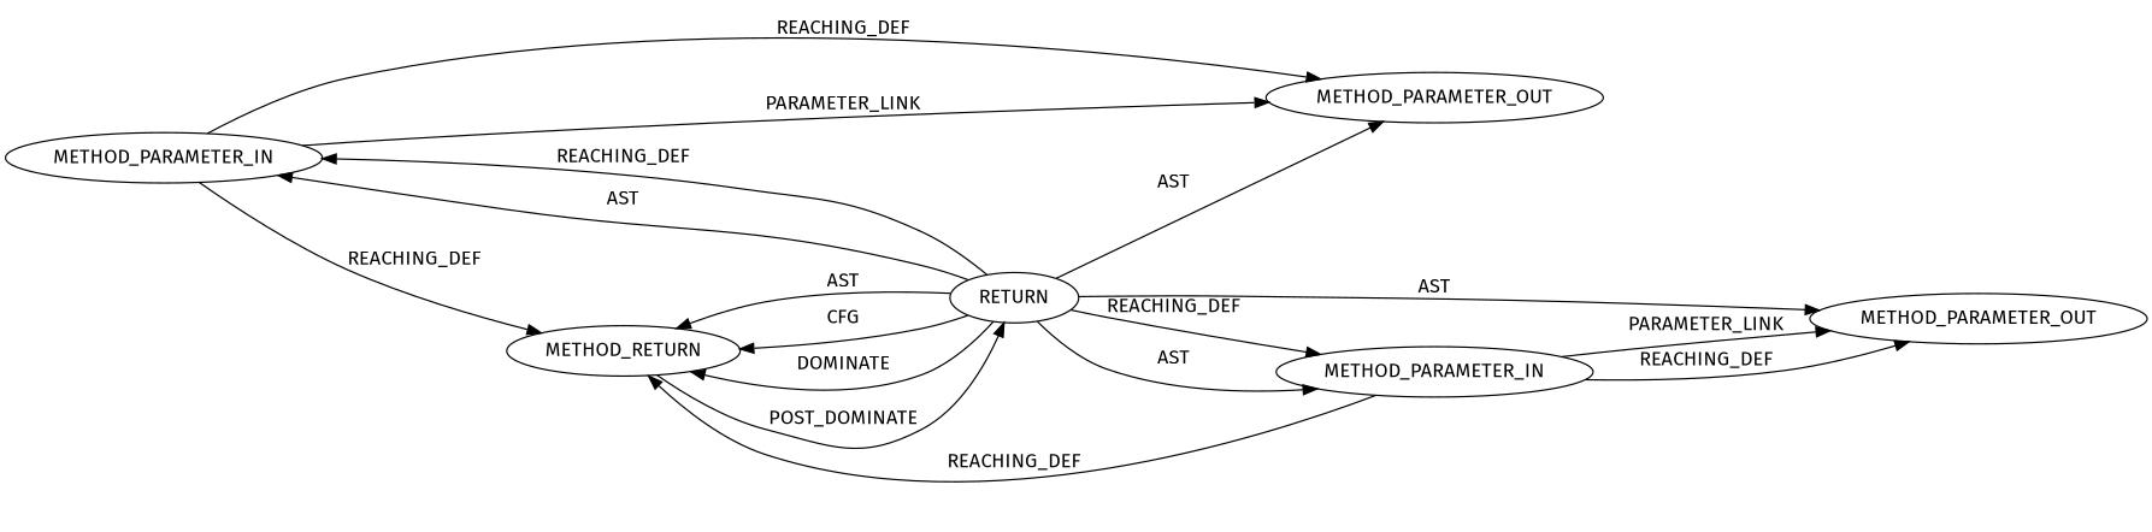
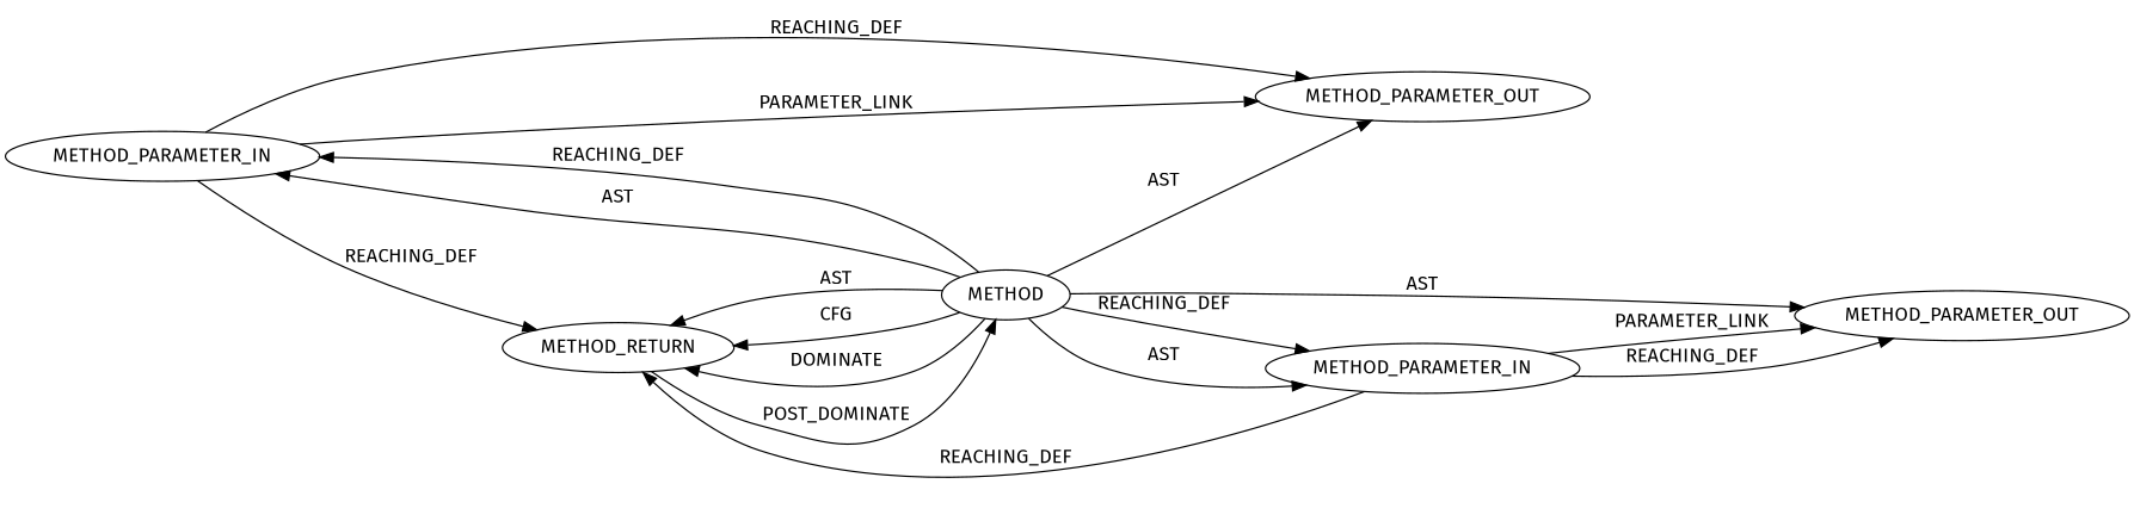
  digraph {
    fontname="Fira Sans"
    rankdir=LR
    node [CODE=p2 EVALUATION_STRATEGY=BY_VALUE IS_VARIADIC=false NAME=p2 ORDER=2 TYPE_FULL_NAME=ANY fontname="Fira Sans"]
    edge [fontname="Fira Sans"]
    n1 [INDEX=2 label=METHOD_PARAMETER_IN]
    n2 [CODE=RET label=METHOD_RETURN IS_VARIADIC="" NAME=""]
    n3 [INDEX=2 label=METHOD_PARAMETER_OUT]
-   n4 [AST_PARENT_FULL_NAME="<global>" AST_PARENT_TYPE=NAMESPACE_BLOCK CODE="<empty>" FILENAME="<empty>" FULL_NAME=ceph_encode_16 IS_EXTERNAL=true NAME=ceph_encode_16 ORDER=0 label=RETURN EVALUATION_STRATEGY="" IS_VARIADIC="" TYPE_FULL_NAME=""]
+   n4 [AST_PARENT_FULL_NAME="<global>" AST_PARENT_TYPE=NAMESPACE_BLOCK CODE="<empty>" FILENAME="<empty>" FULL_NAME=ceph_encode_16 IS_EXTERNAL=true NAME=ceph_encode_16 ORDER=0 label=METHOD EVALUATION_STRATEGY="" IS_VARIADIC="" TYPE_FULL_NAME=""]
    n5 [CODE=p1 INDEX=1 NAME=p1 ORDER=1 label=METHOD_PARAMETER_IN]
    n6 [CODE=p1 INDEX=1 NAME=p1 ORDER=1 label=METHOD_PARAMETER_OUT]
    n1 -> n2 [VARIABLE=p2 label=REACHING_DEF]
    n1 -> n3 [VARIABLE=p2 label=REACHING_DEF]
    n1 -> n3 [label=PARAMETER_LINK]
    n2 -> n4 [label=POST_DOMINATE]
    n4 -> n1 [label=AST]
    n4 -> n1 [label=REACHING_DEF]
    n4 -> n2 [label=AST]
    n4 -> n2 [label=CFG]
    n4 -> n2 [label=DOMINATE]
    n4 -> n3 [label=AST]
    n4 -> n5 [label=REACHING_DEF]
    n4 -> n5 [label=AST]
    n4 -> n6 [label=AST]
    n5 -> n2 [VARIABLE=p1 label=REACHING_DEF]
    n5 -> n6 [VARIABLE=p1 label=REACHING_DEF]
    n5 -> n6 [label=PARAMETER_LINK]
  }
